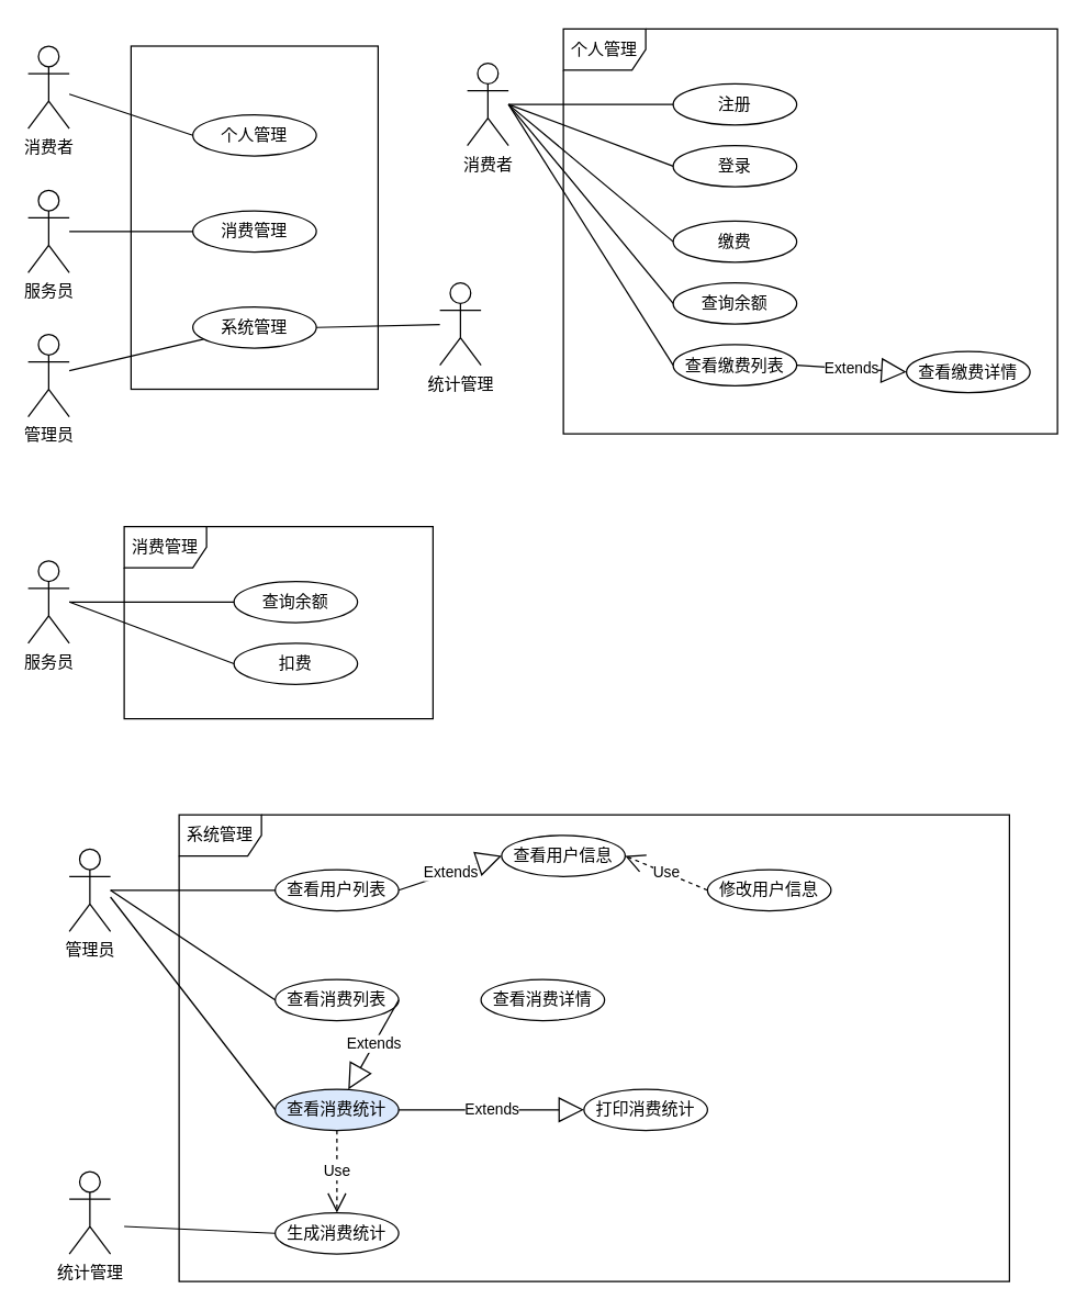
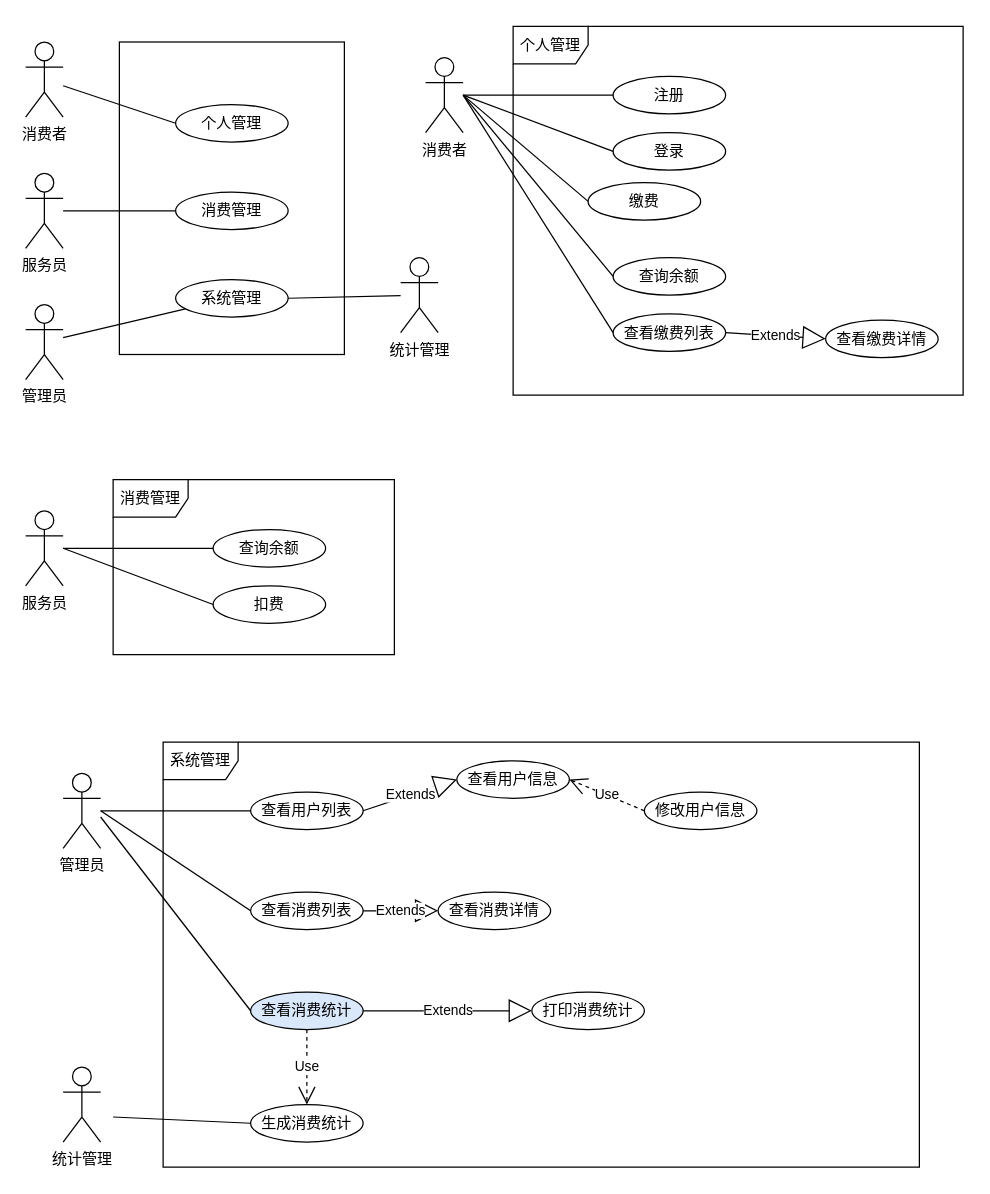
  <mxCell id="0" />
  <mxCell id="1" parent="0" />
  <mxCell id="2" value="系统管理" style="shape=umlFrame;whiteSpace=wrap;html=1;fillColor=none;" vertex="1" parent="1"><mxGeometry x="130" y="593" width="605" height="340" as="geometry" /></mxCell>
  <mxCell id="3" value="个人管理" style="shape=umlFrame;whiteSpace=wrap;html=1;fillColor=none;" vertex="1" parent="1"><mxGeometry x="410" y="20.5" width="360" height="295" as="geometry" /></mxCell>
  <mxCell id="4" value="" style="rounded=0;whiteSpace=wrap;html=1;fillColor=none;" vertex="1" parent="1"><mxGeometry x="95" y="33" width="180" height="250" as="geometry" /></mxCell>
  <mxCell id="5" value="消费者" style="shape=umlActor;verticalLabelPosition=bottom;labelBackgroundColor=#ffffff;verticalAlign=top;html=1;" vertex="1" parent="1"><mxGeometry x="340" y="45.5" width="30" height="60" as="geometry" /></mxCell>
  <mxCell id="6" value="注册" style="ellipse;whiteSpace=wrap;html=1;" vertex="1" parent="1"><mxGeometry x="490" y="60.5" width="90" height="30" as="geometry" /></mxCell>
- <mxCell id="7" value="缴费" style="ellipse;whiteSpace=wrap;html=1;" vertex="1" parent="1"><mxGeometry x="490" y="160.5" width="90" height="30" as="geometry" /></mxCell>
+ <mxCell id="7" value="缴费" style="ellipse;whiteSpace=wrap;html=1;" vertex="1" parent="1"><mxGeometry x="470" y="145.5" width="90" height="30" as="geometry" /></mxCell>
  <mxCell id="8" value="查询余额" style="ellipse;whiteSpace=wrap;html=1;" vertex="1" parent="1"><mxGeometry x="490" y="205.5" width="90" height="30" as="geometry" /></mxCell>
  <mxCell id="9" value="消费者" style="shape=umlActor;verticalLabelPosition=bottom;labelBackgroundColor=#ffffff;verticalAlign=top;html=1;" vertex="1" parent="1"><mxGeometry x="20" y="33" width="30" height="60" as="geometry" /></mxCell>
  <mxCell id="10" value="服务员" style="shape=umlActor;verticalLabelPosition=bottom;labelBackgroundColor=#ffffff;verticalAlign=top;html=1;" vertex="1" parent="1"><mxGeometry x="20" y="138" width="30" height="60" as="geometry" /></mxCell>
  <mxCell id="11" value="管理员" style="shape=umlActor;verticalLabelPosition=bottom;labelBackgroundColor=#ffffff;verticalAlign=top;html=1;" vertex="1" parent="1"><mxGeometry x="20" y="243" width="30" height="60" as="geometry" /></mxCell>
  <mxCell id="12" value="个人管理" style="ellipse;whiteSpace=wrap;html=1;" vertex="1" parent="1"><mxGeometry x="140" y="83" width="90" height="30" as="geometry" /></mxCell>
  <mxCell id="13" value="消费管理" style="ellipse;whiteSpace=wrap;html=1;" vertex="1" parent="1"><mxGeometry x="140" y="153" width="90" height="30" as="geometry" /></mxCell>
  <mxCell id="14" value="系统管理" style="ellipse;whiteSpace=wrap;html=1;" vertex="1" parent="1"><mxGeometry x="140" y="223" width="90" height="30" as="geometry" /></mxCell>
  <mxCell id="15" value="" style="endArrow=none;html=1;rounded=0;entryX=0;entryY=0.5;entryDx=0;entryDy=0;" edge="1" parent="1" source="9" target="12"><mxGeometry relative="1" as="geometry"><mxPoint x="60" y="133" as="sourcePoint" /><mxPoint x="390" y="303" as="targetPoint" /></mxGeometry></mxCell>
  <mxCell id="16" value="" style="endArrow=none;html=1;rounded=0;entryX=0;entryY=0.5;entryDx=0;entryDy=0;" edge="1" parent="1" source="10" target="13"><mxGeometry relative="1" as="geometry"><mxPoint x="50" y="223" as="sourcePoint" /><mxPoint x="210" y="223" as="targetPoint" /></mxGeometry></mxCell>
  <mxCell id="17" value="" style="endArrow=none;html=1;rounded=0;" edge="1" parent="1" source="14" target="11"><mxGeometry relative="1" as="geometry"><mxPoint x="180" y="313" as="sourcePoint" /><mxPoint x="340" y="313" as="targetPoint" /></mxGeometry></mxCell>
  <mxCell id="18" value="" style="endArrow=none;html=1;rounded=0;entryX=0;entryY=0.5;entryDx=0;entryDy=0;" edge="1" parent="1" source="5" target="6"><mxGeometry relative="1" as="geometry"><mxPoint x="740" y="65.5" as="sourcePoint" /><mxPoint x="900" y="65.5" as="targetPoint" /></mxGeometry></mxCell>
  <mxCell id="19" value="" style="endArrow=none;html=1;rounded=0;entryX=0;entryY=0.5;entryDx=0;entryDy=0;" edge="1" parent="1" target="7"><mxGeometry relative="1" as="geometry"><mxPoint x="370" y="75.5" as="sourcePoint" /><mxPoint x="900" y="65.5" as="targetPoint" /></mxGeometry></mxCell>
  <mxCell id="20" value="" style="endArrow=none;html=1;rounded=0;entryX=0;entryY=0.5;entryDx=0;entryDy=0;" edge="1" parent="1" target="8"><mxGeometry relative="1" as="geometry"><mxPoint x="370" y="75.5" as="sourcePoint" /><mxPoint x="900" y="65.5" as="targetPoint" /></mxGeometry></mxCell>
  <mxCell id="21" value="登录" style="ellipse;whiteSpace=wrap;html=1;" vertex="1" parent="1"><mxGeometry x="490" y="105.5" width="90" height="30" as="geometry" /></mxCell>
  <mxCell id="22" value="" style="endArrow=none;html=1;rounded=0;entryX=0;entryY=0.5;entryDx=0;entryDy=0;" edge="1" parent="1" target="21"><mxGeometry relative="1" as="geometry"><mxPoint x="370" y="75.5" as="sourcePoint" /><mxPoint x="900" y="65.5" as="targetPoint" /></mxGeometry></mxCell>
  <mxCell id="23" value="查看缴费列表" style="ellipse;whiteSpace=wrap;html=1;" vertex="1" parent="1"><mxGeometry x="490" y="250.5" width="90" height="30" as="geometry" /></mxCell>
  <mxCell id="24" value="查看缴费详情" style="ellipse;whiteSpace=wrap;html=1;" vertex="1" parent="1"><mxGeometry x="660" y="255.5" width="90" height="30" as="geometry" /></mxCell>
  <mxCell id="25" value="" style="endArrow=none;html=1;rounded=0;entryX=0;entryY=0.5;entryDx=0;entryDy=0;" edge="1" parent="1" target="23"><mxGeometry relative="1" as="geometry"><mxPoint x="370" y="75.5" as="sourcePoint" /><mxPoint x="510" y="335.5" as="targetPoint" /></mxGeometry></mxCell>
  <mxCell id="26" value="Extends" style="endArrow=block;endSize=16;endFill=0;html=1;exitX=1;exitY=0.5;exitDx=0;exitDy=0;entryX=0;entryY=0.5;entryDx=0;entryDy=0;" edge="1" parent="1" source="23" target="24"><mxGeometry width="160" relative="1" as="geometry"><mxPoint x="350" y="335.5" as="sourcePoint" /><mxPoint x="510" y="335.5" as="targetPoint" /></mxGeometry></mxCell>
  <mxCell id="27" value="消费管理" style="shape=umlFrame;whiteSpace=wrap;html=1;fillColor=none;" vertex="1" parent="1"><mxGeometry x="90" y="383" width="225" height="140" as="geometry" /></mxCell>
  <mxCell id="28" value="服务员" style="shape=umlActor;verticalLabelPosition=bottom;labelBackgroundColor=#ffffff;verticalAlign=top;html=1;" vertex="1" parent="1"><mxGeometry x="20" y="408" width="30" height="60" as="geometry" /></mxCell>
  <mxCell id="29" value="查询余额" style="ellipse;whiteSpace=wrap;html=1;" vertex="1" parent="1"><mxGeometry x="170" y="423" width="90" height="30" as="geometry" /></mxCell>
  <mxCell id="30" value="" style="endArrow=none;html=1;rounded=0;entryX=0;entryY=0.5;entryDx=0;entryDy=0;" edge="1" parent="1" source="28" target="29"><mxGeometry relative="1" as="geometry"><mxPoint x="420" y="428" as="sourcePoint" /><mxPoint x="580" y="428" as="targetPoint" /></mxGeometry></mxCell>
  <mxCell id="31" value="扣费" style="ellipse;whiteSpace=wrap;html=1;" vertex="1" parent="1"><mxGeometry x="170" y="468" width="90" height="30" as="geometry" /></mxCell>
  <mxCell id="32" value="" style="endArrow=none;html=1;rounded=0;entryX=0;entryY=0.5;entryDx=0;entryDy=0;" edge="1" parent="1" target="31"><mxGeometry relative="1" as="geometry"><mxPoint x="50" y="438" as="sourcePoint" /><mxPoint x="580" y="428" as="targetPoint" /></mxGeometry></mxCell>
  <mxCell id="33" value="管理员" style="shape=umlActor;verticalLabelPosition=bottom;labelBackgroundColor=#ffffff;verticalAlign=top;html=1;" vertex="1" parent="1"><mxGeometry x="50" y="618" width="30" height="60" as="geometry" /></mxCell>
  <mxCell id="34" value="查看用户列表" style="ellipse;whiteSpace=wrap;html=1;" vertex="1" parent="1"><mxGeometry x="200" y="633" width="90" height="30" as="geometry" /></mxCell>
  <mxCell id="35" value="" style="endArrow=none;html=1;rounded=0;entryX=0;entryY=0.5;entryDx=0;entryDy=0;" edge="1" parent="1" source="33" target="34"><mxGeometry relative="1" as="geometry"><mxPoint x="450" y="638" as="sourcePoint" /><mxPoint x="610" y="638" as="targetPoint" /></mxGeometry></mxCell>
  <mxCell id="36" value="查看消费列表" style="ellipse;whiteSpace=wrap;html=1;" vertex="1" parent="1"><mxGeometry x="200" y="713" width="90" height="30" as="geometry" /></mxCell>
  <mxCell id="37" value="" style="endArrow=none;html=1;rounded=0;entryX=0;entryY=0.5;entryDx=0;entryDy=0;" edge="1" parent="1" target="36"><mxGeometry relative="1" as="geometry"><mxPoint x="80" y="648" as="sourcePoint" /><mxPoint x="610" y="638" as="targetPoint" /></mxGeometry></mxCell>
  <mxCell id="38" value="查看用户信息" style="ellipse;whiteSpace=wrap;html=1;" vertex="1" parent="1"><mxGeometry x="365" y="608" width="90" height="30" as="geometry" /></mxCell>
  <mxCell id="39" value="Extends" style="endArrow=block;endSize=16;endFill=0;html=1;exitX=1;exitY=0.5;exitDx=0;exitDy=0;entryX=0;entryY=0.5;entryDx=0;entryDy=0;" edge="1" parent="1" source="34" target="38"><mxGeometry width="160" relative="1" as="geometry"><mxPoint x="235" y="433" as="sourcePoint" /><mxPoint x="395" y="433" as="targetPoint" /></mxGeometry></mxCell>
  <mxCell id="40" value="修改用户信息" style="ellipse;whiteSpace=wrap;html=1;" vertex="1" parent="1"><mxGeometry x="515" y="633" width="90" height="30" as="geometry" /></mxCell>
  <mxCell id="41" value="Use" style="endArrow=open;endSize=12;dashed=1;html=1;entryX=1;entryY=0.5;entryDx=0;entryDy=0;exitX=0;exitY=0.5;exitDx=0;exitDy=0;" edge="1" parent="1" source="40" target="38"><mxGeometry width="160" relative="1" as="geometry"><mxPoint x="235" y="433" as="sourcePoint" /><mxPoint x="395" y="433" as="targetPoint" /></mxGeometry></mxCell>
  <mxCell id="42" value="统计管理" style="shape=umlActor;verticalLabelPosition=bottom;labelBackgroundColor=#ffffff;verticalAlign=top;html=1;" vertex="1" parent="1"><mxGeometry x="320" y="205.5" width="30" height="60" as="geometry" /></mxCell>
  <mxCell id="43" value="" style="endArrow=none;html=1;rounded=0;exitX=1;exitY=0.5;exitDx=0;exitDy=0;" edge="1" parent="1" source="14" target="42"><mxGeometry relative="1" as="geometry"><mxPoint x="280" y="383" as="sourcePoint" /><mxPoint x="440" y="383" as="targetPoint" /></mxGeometry></mxCell>
  <mxCell id="44" value="查看消费详情" style="ellipse;whiteSpace=wrap;html=1;" vertex="1" parent="1"><mxGeometry x="350" y="713" width="90" height="30" as="geometry" /></mxCell>
- <mxCell id="45" value="Extends" style="endArrow=block;endSize=16;endFill=0;html=1;exitX=1;exitY=0.5;exitDx=0;exitDy=0;" edge="1" parent="1" source="36" target="46"><mxGeometry width="160" relative="1" as="geometry"><mxPoint x="300" y="658" as="sourcePoint" /><mxPoint x="375" y="633" as="targetPoint" /></mxGeometry></mxCell>
+ <mxCell id="45" value="Extends" style="endArrow=block;endSize=16;endFill=0;html=1;entryX=0;entryY=0.5;entryDx=0;entryDy=0;exitX=1;exitY=0.5;exitDx=0;exitDy=0;" edge="1" parent="1" source="36" target="44"><mxGeometry width="160" relative="1" as="geometry"><mxPoint x="300" y="658" as="sourcePoint" /><mxPoint x="375" y="633" as="targetPoint" /></mxGeometry></mxCell>
  <mxCell id="46" value="查看消费统计" style="ellipse;whiteSpace=wrap;html=1;fillColor=#dae8fc;" vertex="1" parent="1"><mxGeometry x="200" y="793" width="90" height="30" as="geometry" /></mxCell>
  <mxCell id="47" value="打印消费统计" style="ellipse;whiteSpace=wrap;html=1;" vertex="1" parent="1"><mxGeometry x="425" y="793" width="90" height="30" as="geometry" /></mxCell>
  <mxCell id="48" value="Extends" style="endArrow=block;endSize=16;endFill=0;html=1;exitX=1;exitY=0.5;exitDx=0;exitDy=0;entryX=0;entryY=0.5;entryDx=0;entryDy=0;" edge="1" parent="1" source="46" target="47"><mxGeometry width="160" relative="1" as="geometry"><mxPoint x="280" y="663" as="sourcePoint" /><mxPoint x="440" y="663" as="targetPoint" /></mxGeometry></mxCell>
  <mxCell id="49" value="" style="endArrow=none;html=1;rounded=0;entryX=0;entryY=0.5;entryDx=0;entryDy=0;" edge="1" parent="1" target="46"><mxGeometry relative="1" as="geometry"><mxPoint x="80" y="653" as="sourcePoint" /><mxPoint x="440" y="663" as="targetPoint" /></mxGeometry></mxCell>
  <mxCell id="50" value="生成消费统计" style="ellipse;whiteSpace=wrap;html=1;" vertex="1" parent="1"><mxGeometry x="200" y="883" width="90" height="30" as="geometry" /></mxCell>
  <mxCell id="51" value="统计管理" style="shape=umlActor;verticalLabelPosition=bottom;labelBackgroundColor=#ffffff;verticalAlign=top;html=1;" vertex="1" parent="1"><mxGeometry x="50" y="853" width="30" height="60" as="geometry" /></mxCell>
  <mxCell id="52" value="" style="endArrow=none;html=1;rounded=0;entryX=0;entryY=0.5;entryDx=0;entryDy=0;" edge="1" parent="1" target="50"><mxGeometry relative="1" as="geometry"><mxPoint x="90" y="893" as="sourcePoint" /><mxPoint x="440" y="663" as="targetPoint" /></mxGeometry></mxCell>
  <mxCell id="53" value="Use" style="endArrow=open;endSize=12;dashed=1;html=1;exitX=0.5;exitY=1;exitDx=0;exitDy=0;entryX=0.5;entryY=0;entryDx=0;entryDy=0;" edge="1" parent="1" source="46" target="50"><mxGeometry width="160" relative="1" as="geometry"><mxPoint x="280" y="603" as="sourcePoint" /><mxPoint x="440" y="603" as="targetPoint" /></mxGeometry></mxCell>
